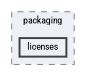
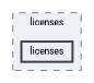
  digraph {
    compound=true
    fontname="Roboto Condensed"
    n1 [color=grey25 fillcolor="#edf0f7" fontname="Roboto Condensed" fontsize=10 height=0.2 label=licenses shape=box style="filled,bold" width=0.4]
    subgraph cluster_1 {
      bgcolor="#edf0f7"
      fontsize=10
-     label=packaging
+     label=licenses
      pencolor=grey50
      style="filled,dashed"
      n1
    }
  }
